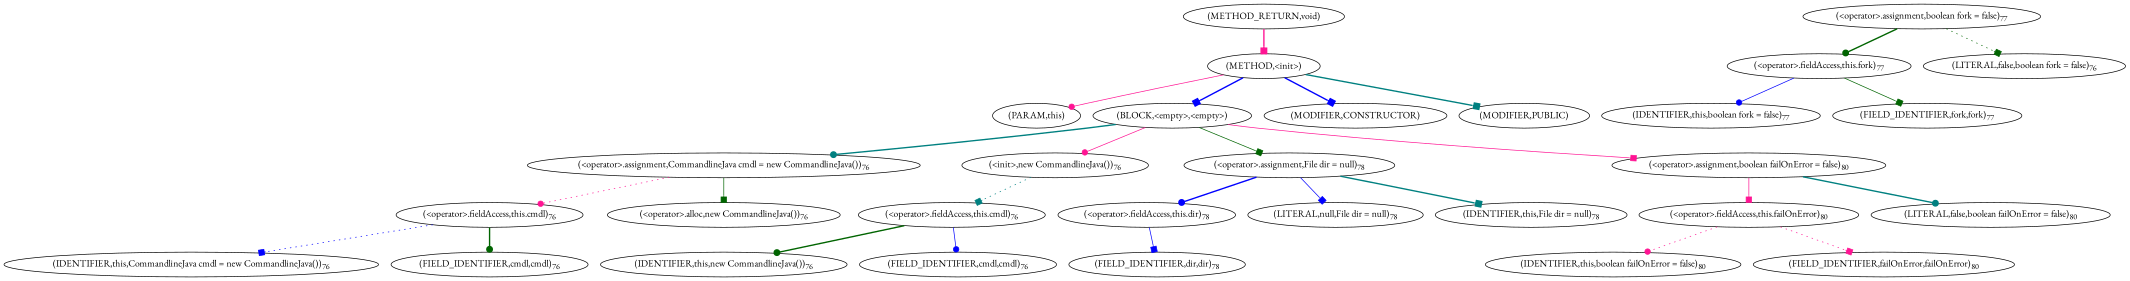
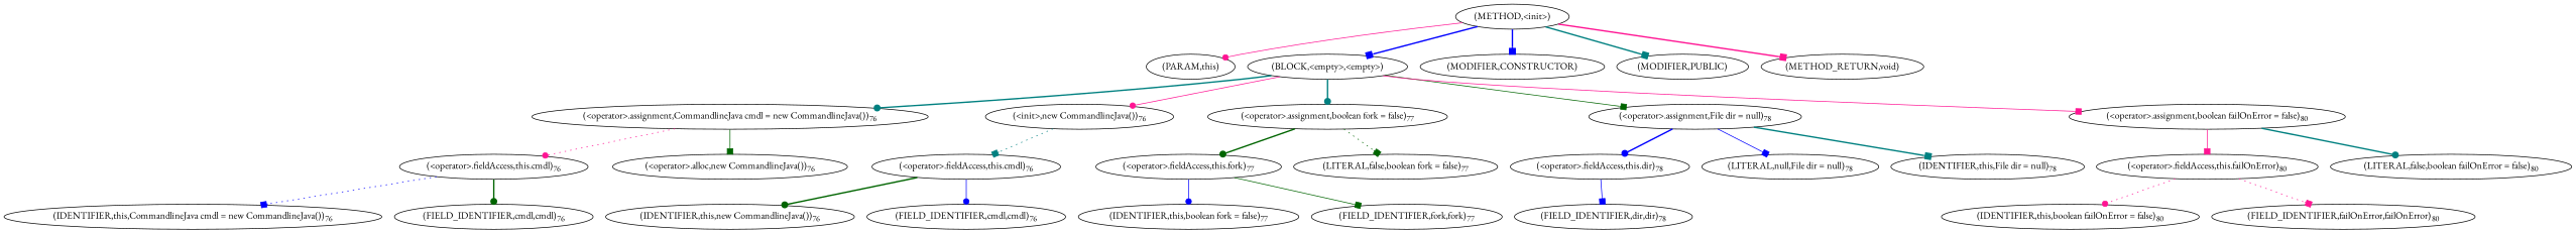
  digraph {
    fontname="EB Garamond"
    node [fontname="EB Garamond"]
    edge [arrowhead=box color=deeppink fontname="EB Garamond" style=bold]
    n1 [label=<(METHOD,&lt;init&gt;)>]
    n2 [label=<(PARAM,this)>]
    n3 [label=<(BLOCK,&lt;empty&gt;,&lt;empty&gt;)>]
    n4 [label=<(MODIFIER,CONSTRUCTOR)>]
    n5 [label=<(MODIFIER,PUBLIC)>]
    n6 [label=<(METHOD_RETURN,void)>]
    n7 [label=<(&lt;operator&gt;.assignment,CommandlineJava cmdl = new CommandlineJava())<SUB>76</SUB>>]
    n8 [label=<(&lt;init&gt;,new CommandlineJava())<SUB>76</SUB>>]
    n9 [label=<(&lt;operator&gt;.assignment,boolean fork = false)<SUB>77</SUB>>]
    n10 [label=<(&lt;operator&gt;.assignment,File dir = null)<SUB>78</SUB>>]
    n11 [label=<(&lt;operator&gt;.assignment,boolean failOnError = false)<SUB>80</SUB>>]
    n12 [label=<(&lt;operator&gt;.fieldAccess,this.cmdl)<SUB>76</SUB>>]
    n13 [label=<(&lt;operator&gt;.alloc,new CommandlineJava())<SUB>76</SUB>>]
    n14 [label=<(&lt;operator&gt;.fieldAccess,this.cmdl)<SUB>76</SUB>>]
    n15 [label=<(&lt;operator&gt;.fieldAccess,this.fork)<SUB>77</SUB>>]
-   n16 [label=<(LITERAL,false,boolean fork = false)<SUB>76</SUB>>]
+   n16 [label=<(LITERAL,false,boolean fork = false)<SUB>77</SUB>>]
    n17 [label=<(&lt;operator&gt;.fieldAccess,this.dir)<SUB>78</SUB>>]
    n18 [label=<(LITERAL,null,File dir = null)<SUB>78</SUB>>]
    n19 [label=<(IDENTIFIER,this,File dir = null)<SUB>78</SUB>>]
    n20 [label=<(&lt;operator&gt;.fieldAccess,this.failOnError)<SUB>80</SUB>>]
    n21 [label=<(LITERAL,false,boolean failOnError = false)<SUB>80</SUB>>]
    n22 [label=<(IDENTIFIER,this,CommandlineJava cmdl = new CommandlineJava())<SUB>76</SUB>>]
    n23 [label=<(FIELD_IDENTIFIER,cmdl,cmdl)<SUB>76</SUB>>]
    n24 [label=<(IDENTIFIER,this,new CommandlineJava())<SUB>76</SUB>>]
    n25 [label=<(FIELD_IDENTIFIER,cmdl,cmdl)<SUB>76</SUB>>]
    n26 [label=<(IDENTIFIER,this,boolean fork = false)<SUB>77</SUB>>]
    n27 [label=<(FIELD_IDENTIFIER,fork,fork)<SUB>77</SUB>>]
    n28 [label=<(FIELD_IDENTIFIER,dir,dir)<SUB>78</SUB>>]
    n29 [label=<(IDENTIFIER,this,boolean failOnError = false)<SUB>80</SUB>>]
    n30 [label=<(FIELD_IDENTIFIER,failOnError,failOnError)<SUB>80</SUB>>]
    n1 -> n2 [arrowhead=dot style=solid]
    n1 -> n3 [color=blue]
    n1 -> n4 [color=blue]
    n1 -> n5 [color=teal]
-   n6 -> n1
+   n1 -> n6
    n3 -> n7 [arrowhead=dot color=teal]
    n3 -> n8 [arrowhead=dot style=solid]
+   n3 -> n9 [arrowhead=dot color=teal]
    n3 -> n10 [color=darkgreen style=solid]
    n3 -> n11 [style=solid]
    n7 -> n12 [arrowhead=dot style=dotted]
    n7 -> n13 [color=darkgreen style=solid]
    n8 -> n14 [color=teal style=dotted]
    n9 -> n15 [arrowhead=dot color=darkgreen]
    n9 -> n16 [color=darkgreen style=dotted]
    n10 -> n17 [arrowhead=dot color=blue]
    n10 -> n18 [color=blue style=solid]
    n10 -> n19 [color=teal]
    n11 -> n20 [style=solid]
    n11 -> n21 [arrowhead=dot color=teal]
    n12 -> n22 [color=blue style=dotted]
    n12 -> n23 [arrowhead=dot color=darkgreen]
    n14 -> n24 [arrowhead=dot color=darkgreen]
    n14 -> n25 [arrowhead=dot color=blue style=solid]
    n15 -> n26 [arrowhead=dot color=blue style=solid]
    n15 -> n27 [color=darkgreen style=solid]
    n17 -> n28 [color=blue style=solid]
    n20 -> n29 [arrowhead=dot style=dotted]
    n20 -> n30 [style=dotted]
  }
